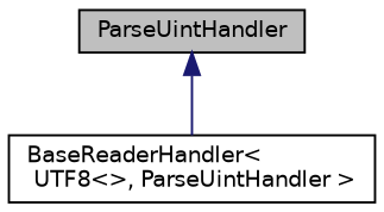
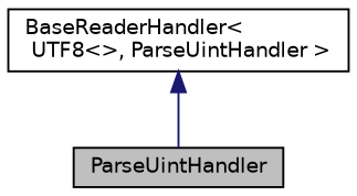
  digraph {
    node [color=black fontname=Helvetica fontsize=10 shape=record style=filled]
    n1 [fillcolor=grey75 fontcolor=black height=0.2 label=ParseUintHandler width=0.4]
    n2 [fillcolor=white height=0.2 label="BaseReaderHandler\<\l UTF8\<\>, ParseUintHandler \>" width=0.4]
-   n1 -> n2 [color=midnightblue dir=back fontname=Helvetica fontsize=10 labelfontname=Helvetica labelfontsize=10 style=solid]
+   n2 -> n1 [color=midnightblue dir=back fontname=Helvetica fontsize=10 labelfontname=Helvetica labelfontsize=10 style=solid]
  }
